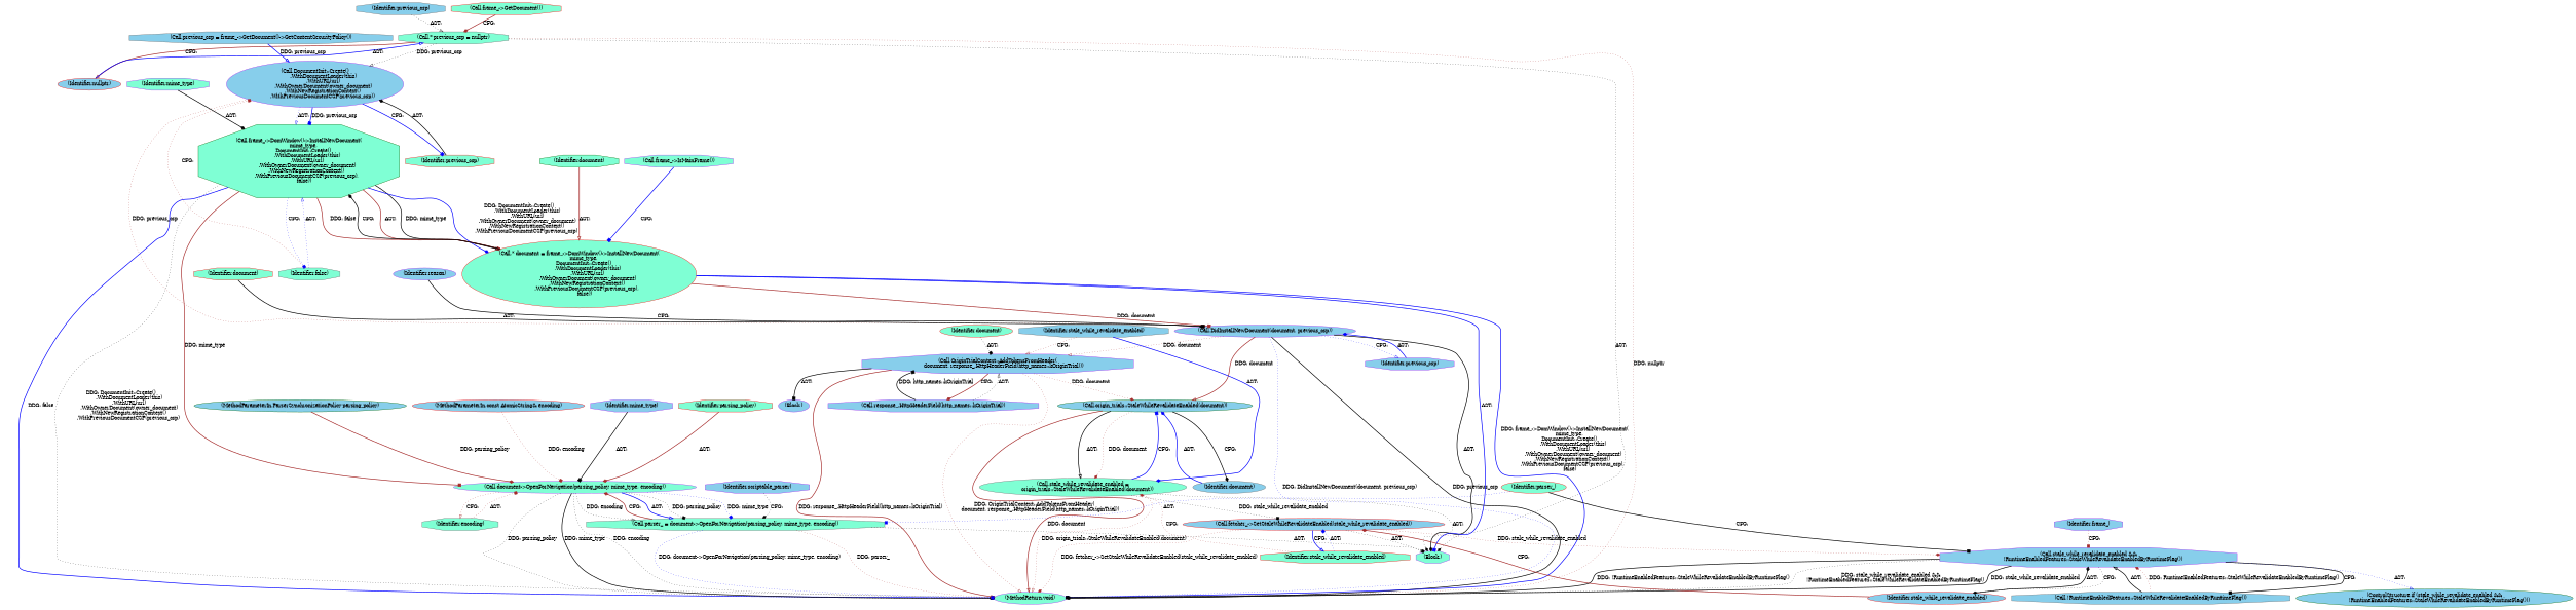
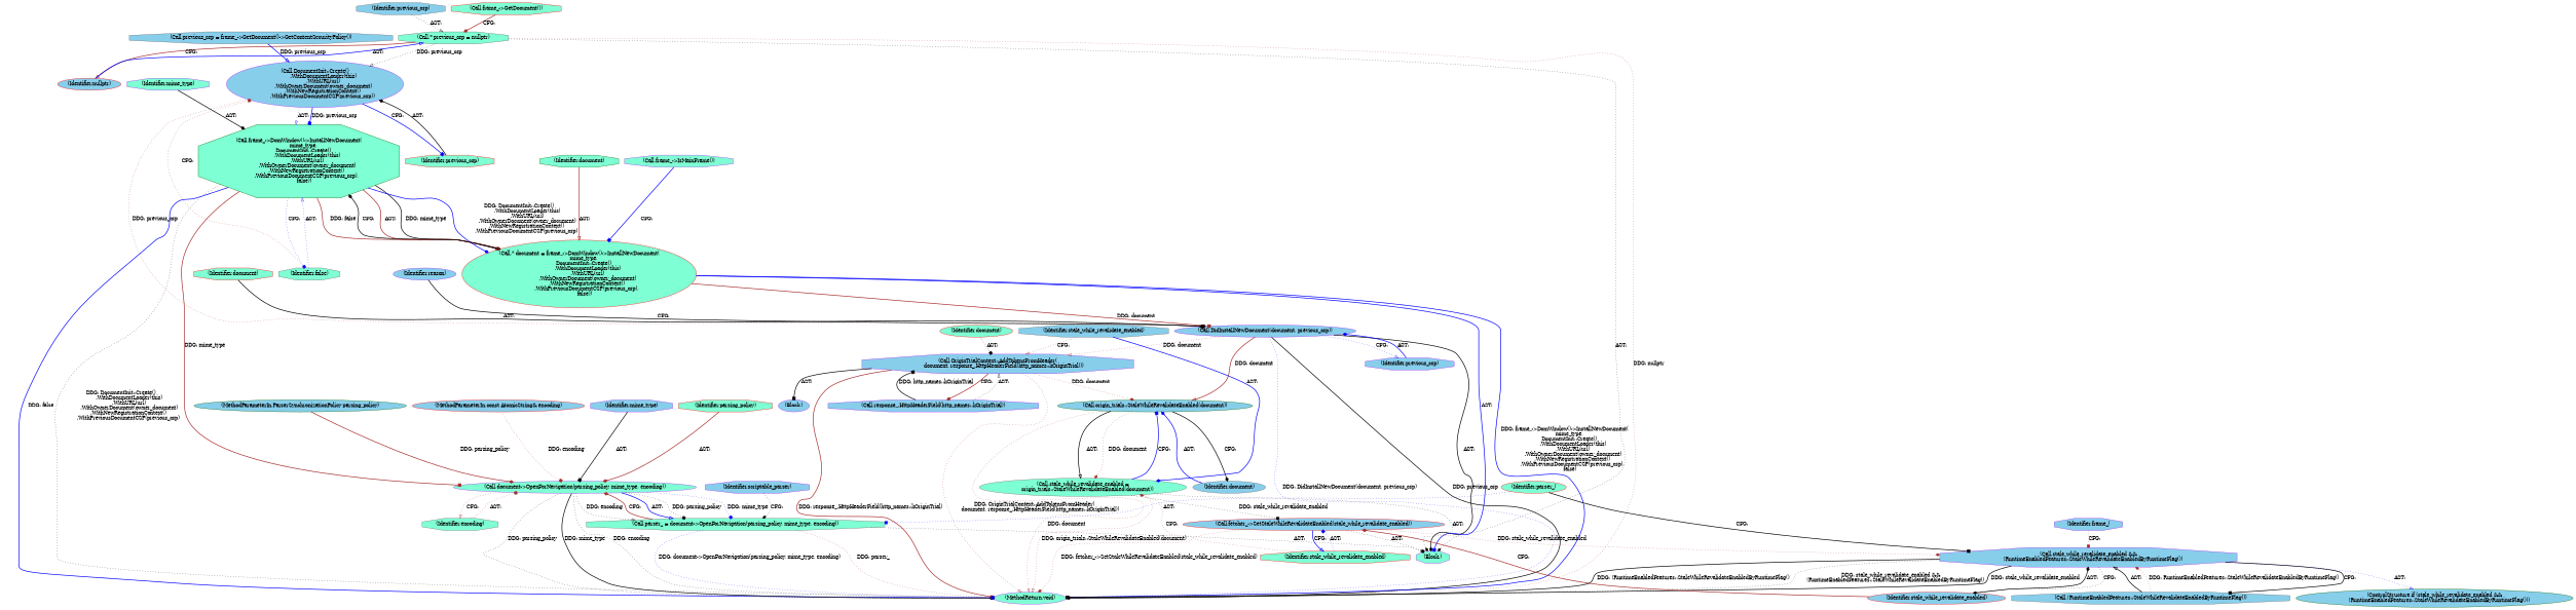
  digraph {
    node [color=purple fillcolor=skyblue shape=octagon style=filled]
    edge [arrowhead=diamond color=black style=bold]
    n1 [color=gray40 fillcolor=aquamarine label="(Call,* previous_csp = nullptr)"]
    n2 [label="(Call,DocumentInit::Create()\n           .WithDocumentLoader(this)\n           .WithURL(url)\n           .WithOwnerDocument(owner_document)\n          .WithNewRegistrationContext()\n          .WithPreviousDocumentCSP(previous_csp))" shape=ellipse]
    n3 [fillcolor=aquamarine label="(MethodReturn,void)" shape=ellipse]
    n4 [color=red label="(Identifier,nullptr)" shape=ellipse]
    n5 [fillcolor=aquamarine label="(Block,)"]
    n6 [color=darkgreen fillcolor=aquamarine label="(Call,frame_->DomWindow()->InstallNewDocument(\n      mime_type,\n      DocumentInit::Create()\n           .WithDocumentLoader(this)\n           .WithURL(url)\n           .WithOwnerDocument(owner_document)\n          .WithNewRegistrationContext()\n          .WithPreviousDocumentCSP(previous_csp),\n       false))"]
    n7 [label="(Call,DidInstallNewDocument(document, previous_csp))" shape=ellipse]
    n8 [color=red fillcolor=aquamarine label="(Identifier,previous_csp)"]
    n9 [color=red fillcolor=aquamarine label="(Call,* document = frame_->DomWindow()->InstallNewDocument(\n      mime_type,\n      DocumentInit::Create()\n           .WithDocumentLoader(this)\n           .WithURL(url)\n           .WithOwnerDocument(owner_document)\n          .WithNewRegistrationContext()\n          .WithPreviousDocumentCSP(previous_csp),\n       false))" shape=ellipse]
    n10 [fillcolor=aquamarine label="(Call,document->OpenForNavigation(parsing_policy, mime_type, encoding))" shape=ellipse]
    n11 [color=gray40 fillcolor=aquamarine label="(Identifier,false)"]
    n12 [label="(Call,OriginTrialContext::AddTokensFromHeader(\n        document, response_.HttpHeaderField(http_names::kOriginTrial)))"]
    n13 [color=darkgreen label="(Call,origin_trials::StaleWhileRevalidateEnabled(document))" shape=ellipse]
    n14 [label="(Identifier,previous_csp)"]
    n15 [color=gray40 fillcolor=aquamarine label="(Call,parser_ = document->OpenForNavigation(parsing_policy, mime_type, encoding))"]
    n16 [color=gray40 fillcolor=aquamarine label="(Identifier,encoding)"]
    n17 [label="(Block,)" shape=ellipse]
    n18 [label="(Call,response_.HttpHeaderField(http_names::kOriginTrial))"]
    n19 [color=gray40 fillcolor=aquamarine label="(Call,stale_while_revalidate_enabled =\n      origin_trials::StaleWhileRevalidateEnabled(document))" shape=ellipse]
    n20 [color=gray40 label="(Identifier,document)" shape=ellipse]
    n21 [color=red label="(Call,fetcher_->SetStaleWhileRevalidateEnabled(stale_while_revalidate_enabled))" shape=ellipse]
    n22 [label="(Call,stale_while_revalidate_enabled &&\n      !RuntimeEnabledFeatures::StaleWhileRevalidateEnabledByRuntimeFlag())"]
    n23 [color=red fillcolor=aquamarine label="(Identifier,stale_while_revalidate_enabled)"]
    n24 [color=gray40 label="(Call,!RuntimeEnabledFeatures::StaleWhileRevalidateEnabledByRuntimeFlag())"]
    n25 [color=red label="(Identifier,stale_while_revalidate_enabled)" shape=ellipse]
    n26 [color=darkgreen label="(ControlStructure,if (stale_while_revalidate_enabled &&\n      !RuntimeEnabledFeatures::StaleWhileRevalidateEnabledByRuntimeFlag()))" shape=ellipse]
    n27 [label="(Identifier,reason)" shape=ellipse]
    n28 [color=red fillcolor=aquamarine label="(Identifier,parser_)" shape=ellipse]
    n29 [fillcolor=aquamarine label="(Call,frame_->IsMainFrame())"]
    n30 [color=gray40 label="(Identifier,previous_csp)"]
    n31 [color=gray40 label="(Call,previous_csp = frame_->GetDocument()->GetContentSecurityPolicy())"]
    n32 [color=darkgreen label="(MethodParameterIn,ParserSynchronizationPolicy parsing_policy)" shape=ellipse]
    n33 [color=red fillcolor=aquamarine label="(Identifier,parsing_policy)"]
    n34 [color=red fillcolor=aquamarine label="(Identifier,document)"]
    n35 [color=darkgreen fillcolor=aquamarine label="(Identifier,document)"]
    n36 [label="(Identifier,scriptable_parser)"]
    n37 [color=red fillcolor=aquamarine label="(Call,frame_->GetDocument())"]
    n38 [color=red label="(MethodParameterIn,const AtomicString& encoding)" shape=ellipse]
    n39 [color=red fillcolor=aquamarine label="(Identifier,document)" shape=ellipse]
    n40 [label="(Identifier,frame_)"]
    n41 [label="(Identifier,mime_type)"]
    n42 [fillcolor=aquamarine label="(Identifier,mime_type)"]
    n43 [color=gray40 label="(Identifier,stale_while_revalidate_enabled)"]
    n1 -> n2 [arrowhead=onormal label="DDG: previous_csp" style=dotted]
    n1 -> n3 [color=brown label="DDG: nullptr" style=dotted]
    n1 -> n4 [arrowhead=onormal color=brown label="CFG: "]
    n1 -> n5 [label="AST: " style=dotted]
    n2 -> n6 [arrowhead=onormal color=blue label="AST: " style=dotted]
    n2 -> n6 [arrowhead=box color=blue label="DDG: previous_csp"]
    n2 -> n7 [arrowhead=box color=brown label="DDG: previous_csp" style=dotted]
    n2 -> n8 [arrowhead=box color=blue label="CFG: "]
    n4 -> n1 [arrowhead=onormal color=blue label="AST: "]
    n6 -> n3 [label="DDG: DocumentInit::Create()\n           .WithDocumentLoader(this)\n           .WithURL(url)\n           .WithOwnerDocument(owner_document)\n          .WithNewRegistrationContext()\n          .WithPreviousDocumentCSP(previous_csp)" style=dotted]
    n6 -> n3 [arrowhead=box color=blue label="DDG: false"]
    n6 -> n9 [arrowhead=box color=brown label="AST: "]
    n6 -> n9 [arrowhead=onormal label="DDG: mime_type"]
    n6 -> n9 [color=blue label="DDG: DocumentInit::Create()\n           .WithDocumentLoader(this)\n           .WithURL(url)\n           .WithOwnerDocument(owner_document)\n          .WithNewRegistrationContext()\n          .WithPreviousDocumentCSP(previous_csp)"]
    n6 -> n9 [arrowhead=onormal color=brown label="DDG: false"]
    n6 -> n10 [arrowhead=box color=brown label="DDG: mime_type"]
    n6 -> n11 [arrowhead=box color=blue label="CFG: " style=dotted]
    n7 -> n3 [arrowhead=box color=blue label="DDG: DidInstallNewDocument(document, previous_csp)" style=dotted]
    n7 -> n3 [arrowhead=onormal label="DDG: previous_csp"]
    n7 -> n5 [label="AST: "]
    n7 -> n12 [arrowhead=onormal color=brown label="DDG: document" style=dotted]
    n7 -> n13 [arrowhead=onormal color=brown label="DDG: document"]
    n7 -> n14 [arrowhead=onormal color=blue label="CFG: " style=dotted]
    n8 -> n2 [label="AST: "]
    n9 -> n3 [color=blue label="DDG: frame_->DomWindow()->InstallNewDocument(\n      mime_type,\n      DocumentInit::Create()\n           .WithDocumentLoader(this)\n           .WithURL(url)\n           .WithOwnerDocument(owner_document)\n          .WithNewRegistrationContext()\n          .WithPreviousDocumentCSP(previous_csp),\n       false)"]
    n9 -> n5 [arrowhead=box color=blue label="AST: "]
    n9 -> n6 [label="CFG: "]
    n9 -> n7 [arrowhead=box color=brown label="DDG: document"]
    n10 -> n3 [label="DDG: parsing_policy" style=dotted]
    n10 -> n3 [arrowhead=onormal label="DDG: mime_type"]
    n10 -> n3 [arrowhead=box label="DDG: encoding" style=dotted]
    n10 -> n15 [arrowhead=onormal color=blue label="AST: "]
    n10 -> n15 [arrowhead=box label="DDG: parsing_policy" style=dotted]
    n10 -> n15 [arrowhead=box color=blue label="DDG: mime_type" style=dotted]
    n10 -> n15 [arrowhead=onormal label="DDG: encoding" style=dotted]
    n10 -> n16 [arrowhead=onormal color=brown label="CFG: " style=dotted]
    n11 -> n2 [arrowhead=box color=brown label="CFG: " style=dotted]
    n11 -> n6 [arrowhead=onormal color=blue label="AST: " style=dotted]
    n12 -> n3 [arrowhead=onormal color=brown label="DDG: response_.HttpHeaderField(http_names::kOriginTrial)"]
    n12 -> n3 [arrowhead=onormal color=brown label="DDG: OriginTrialContext::AddTokensFromHeader(\n        document, response_.HttpHeaderField(http_names::kOriginTrial))" style=dotted]
    n12 -> n13 [color=brown label="DDG: document" style=dotted]
    n12 -> n17 [arrowhead=box label="AST: "]
    n12 -> n18 [color=brown label="CFG: "]
-   n13 -> n3 [arrowhead=onormal color=brown label="DDG: document"]
+   n13 -> n3 [arrowhead=onormal color=brown label="DDG: document" style=dotted]
    n13 -> n19 [arrowhead=onormal label="AST: "]
    n13 -> n19 [color=brown label="DDG: document" style=dotted]
    n13 -> n20 [label="CFG: "]
    n14 -> n7 [color=blue label="AST: "]
    n15 -> n3 [color=brown label="DDG: parser_" style=dotted]
    n15 -> n3 [arrowhead=box color=blue label="DDG: document->OpenForNavigation(parsing_policy, mime_type, encoding)" style=dotted]
    n15 -> n5 [arrowhead=box label="AST: " style=dotted]
    n15 -> n10 [color=brown label="CFG: "]
    n16 -> n10 [arrowhead=box color=brown label="AST: " style=dotted]
    n18 -> n12 [arrowhead=onormal label="AST: " style=dotted]
    n18 -> n12 [arrowhead=box label="DDG: http_names::kOriginTrial"]
    n19 -> n3 [arrowhead=onormal color=brown label="DDG: origin_trials::StaleWhileRevalidateEnabled(document)" style=dotted]
    n19 -> n5 [label="AST: " style=dotted]
    n19 -> n13 [arrowhead=box color=blue label="CFG: "]
    n19 -> n21 [arrowhead=box label="DDG: stale_while_revalidate_enabled" style=dotted]
    n20 -> n13 [color=blue label="AST: "]
    n21 -> n3 [color=brown label="DDG: fetcher_->SetStaleWhileRevalidateEnabled(stale_while_revalidate_enabled)" style=dotted]
    n21 -> n5 [arrowhead=onormal label="AST: " style=dotted]
    n21 -> n22 [color=brown label="DDG: stale_while_revalidate_enabled" style=dotted]
    n21 -> n23 [arrowhead=onormal color=blue label="CFG: "]
    n22 -> n3 [arrowhead=onormal label="DDG: !RuntimeEnabledFeatures::StaleWhileRevalidateEnabledByRuntimeFlag()"]
    n22 -> n3 [label="DDG: stale_while_revalidate_enabled &&\n      !RuntimeEnabledFeatures::StaleWhileRevalidateEnabledByRuntimeFlag()" style=dotted]
    n22 -> n3 [arrowhead=box label="DDG: stale_while_revalidate_enabled"]
    n22 -> n24 [arrowhead=box label="CFG: "]
    n22 -> n25 [label="CFG: " style=dotted]
    n22 -> n26 [arrowhead=onormal color=blue label="AST: " style=dotted]
    n23 -> n19 [color=brown label="CFG: " style=dotted]
    n23 -> n21 [arrowhead=box color=blue label="AST: " style=dotted]
    n24 -> n22 [arrowhead=onormal label="AST: "]
    n24 -> n22 [color=brown label="DDG: RuntimeEnabledFeatures::StaleWhileRevalidateEnabledByRuntimeFlag()" style=dotted]
    n25 -> n21 [color=brown label="CFG: "]
    n25 -> n22 [label="AST: "]
    n27 -> n7 [label="CFG: "]
    n28 -> n15 [arrowhead=box color=blue label="AST: " style=dotted]
    n28 -> n22 [arrowhead=box label="CFG: "]
    n29 -> n9 [arrowhead=box color=blue label="CFG: "]
    n30 -> n1 [arrowhead=onormal label="AST: " style=dotted]
    n31 -> n2 [arrowhead=onormal color=blue label="DDG: previous_csp"]
    n32 -> n10 [color=brown label="DDG: parsing_policy"]
    n33 -> n10 [color=brown label="AST: "]
    n34 -> n7 [arrowhead=box label="AST: "]
    n35 -> n9 [arrowhead=onormal color=brown label="AST: "]
    n36 -> n15 [label="CFG: " style=dotted]
    n37 -> n1 [color=brown label="CFG: "]
    n38 -> n10 [arrowhead=box color=brown label="DDG: encoding" style=dotted]
    n39 -> n12 [arrowhead=box label="AST: " style=dotted]
    n40 -> n22 [arrowhead=box color=brown label="CFG: " style=dotted]
    n41 -> n10 [arrowhead=box label="AST: "]
    n42 -> n6 [label="AST: "]
    n43 -> n12 [arrowhead=onormal color=brown label="CFG: " style=dotted]
    n43 -> n19 [color=blue label="AST: "]
  }
